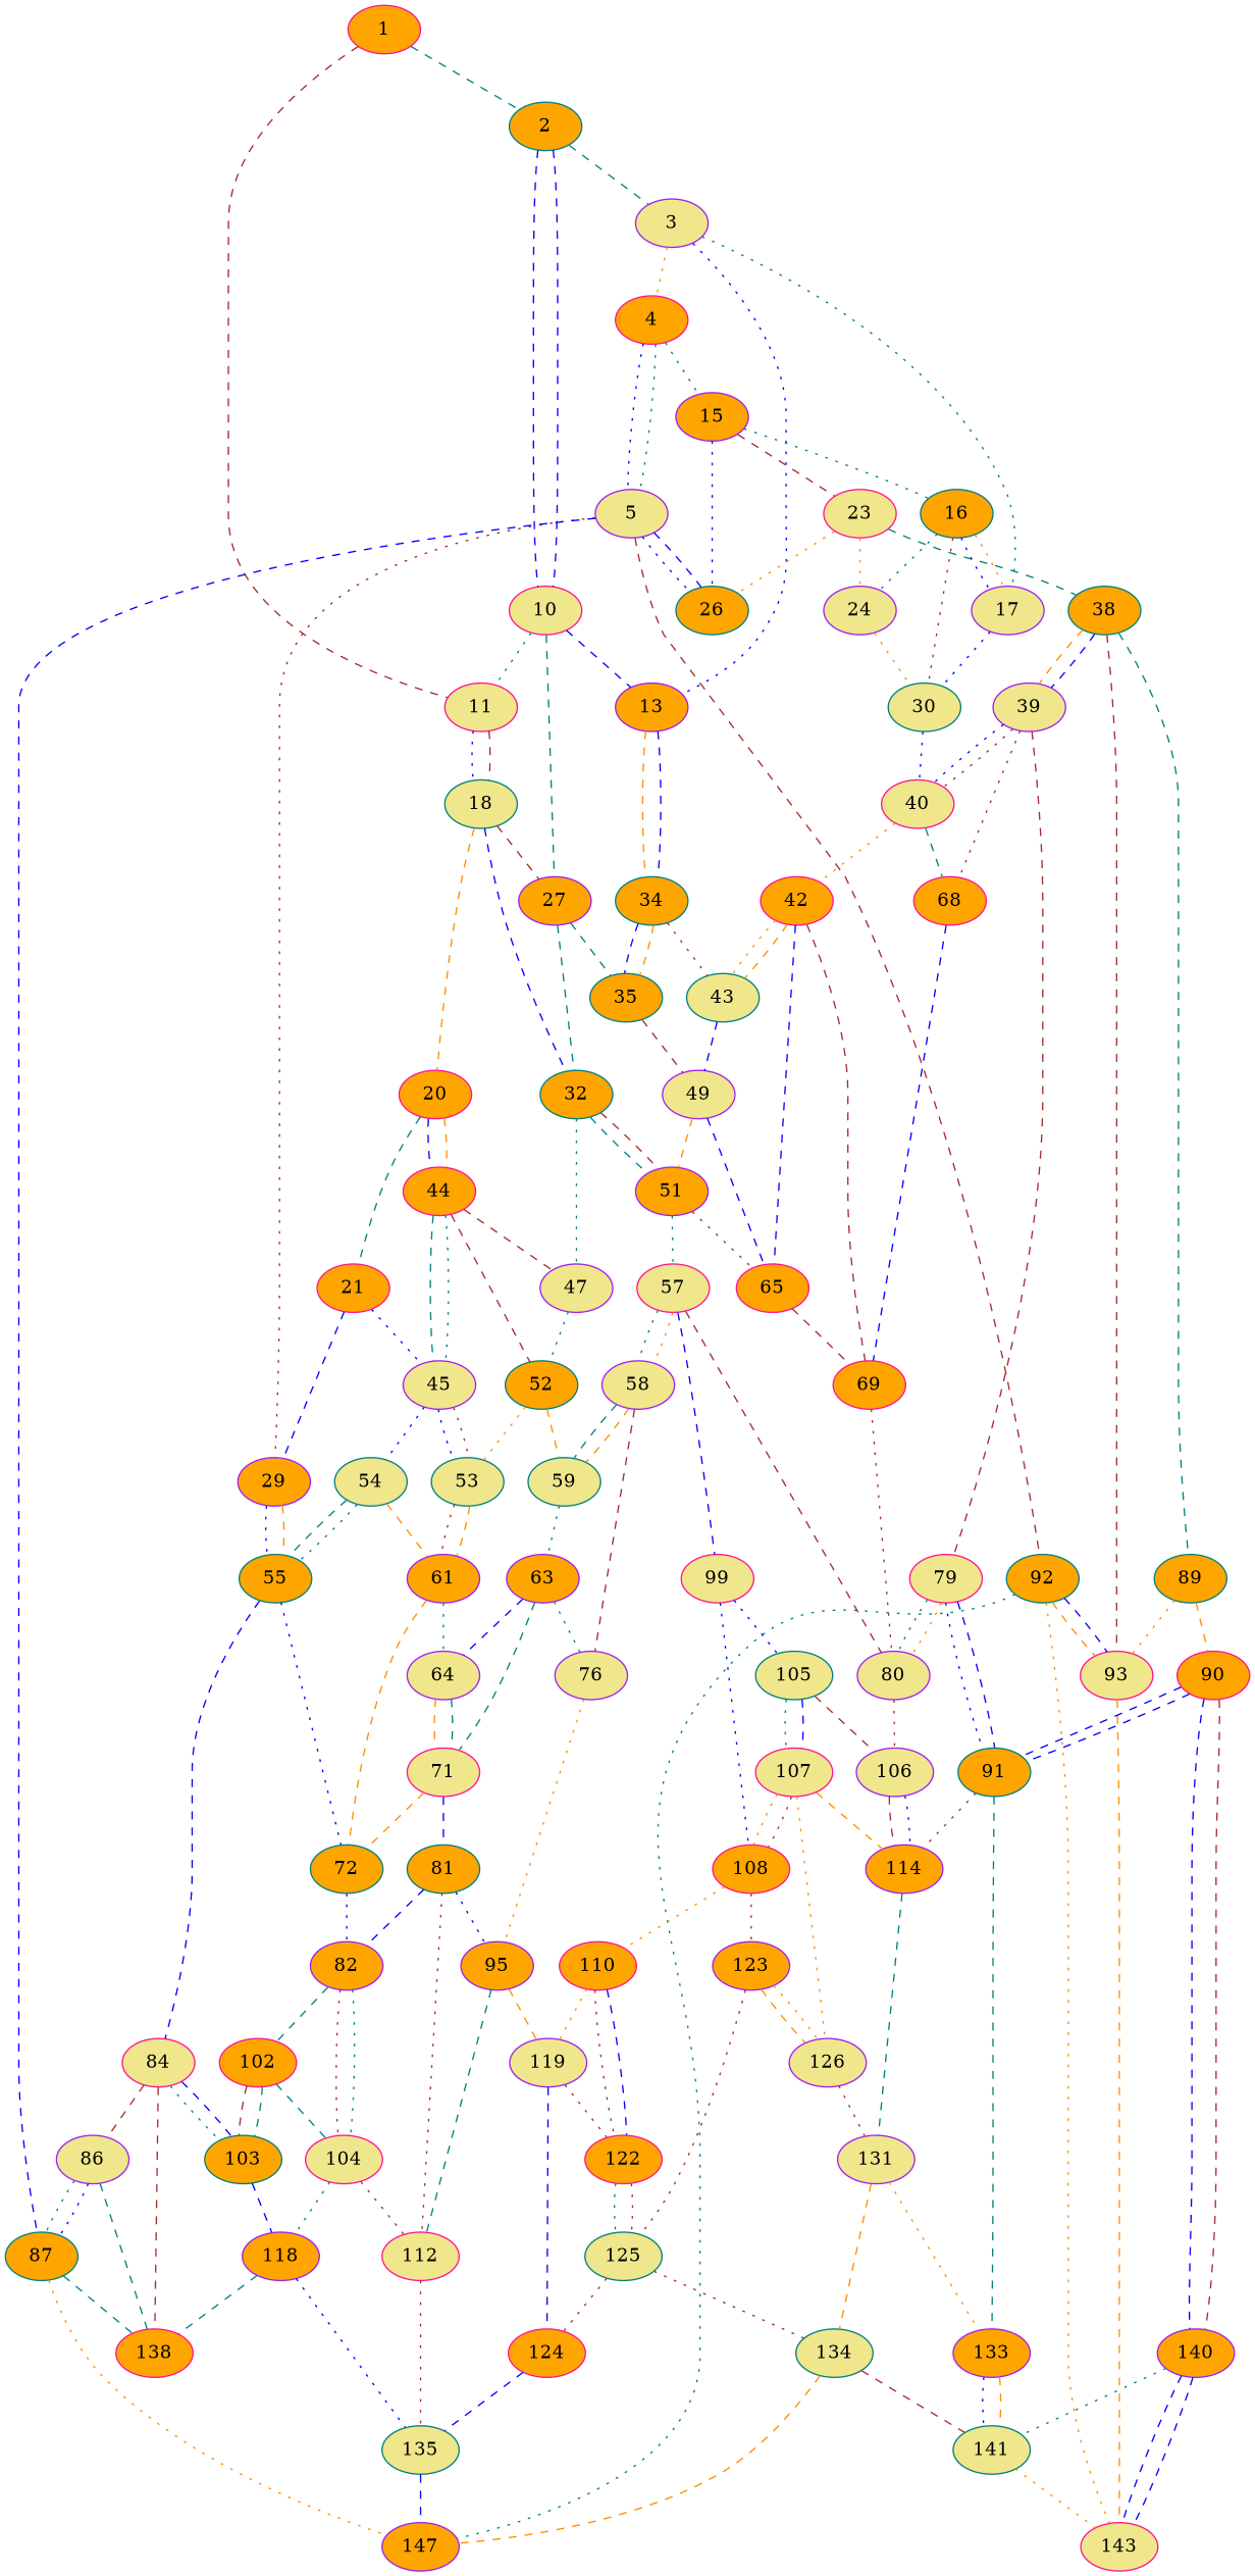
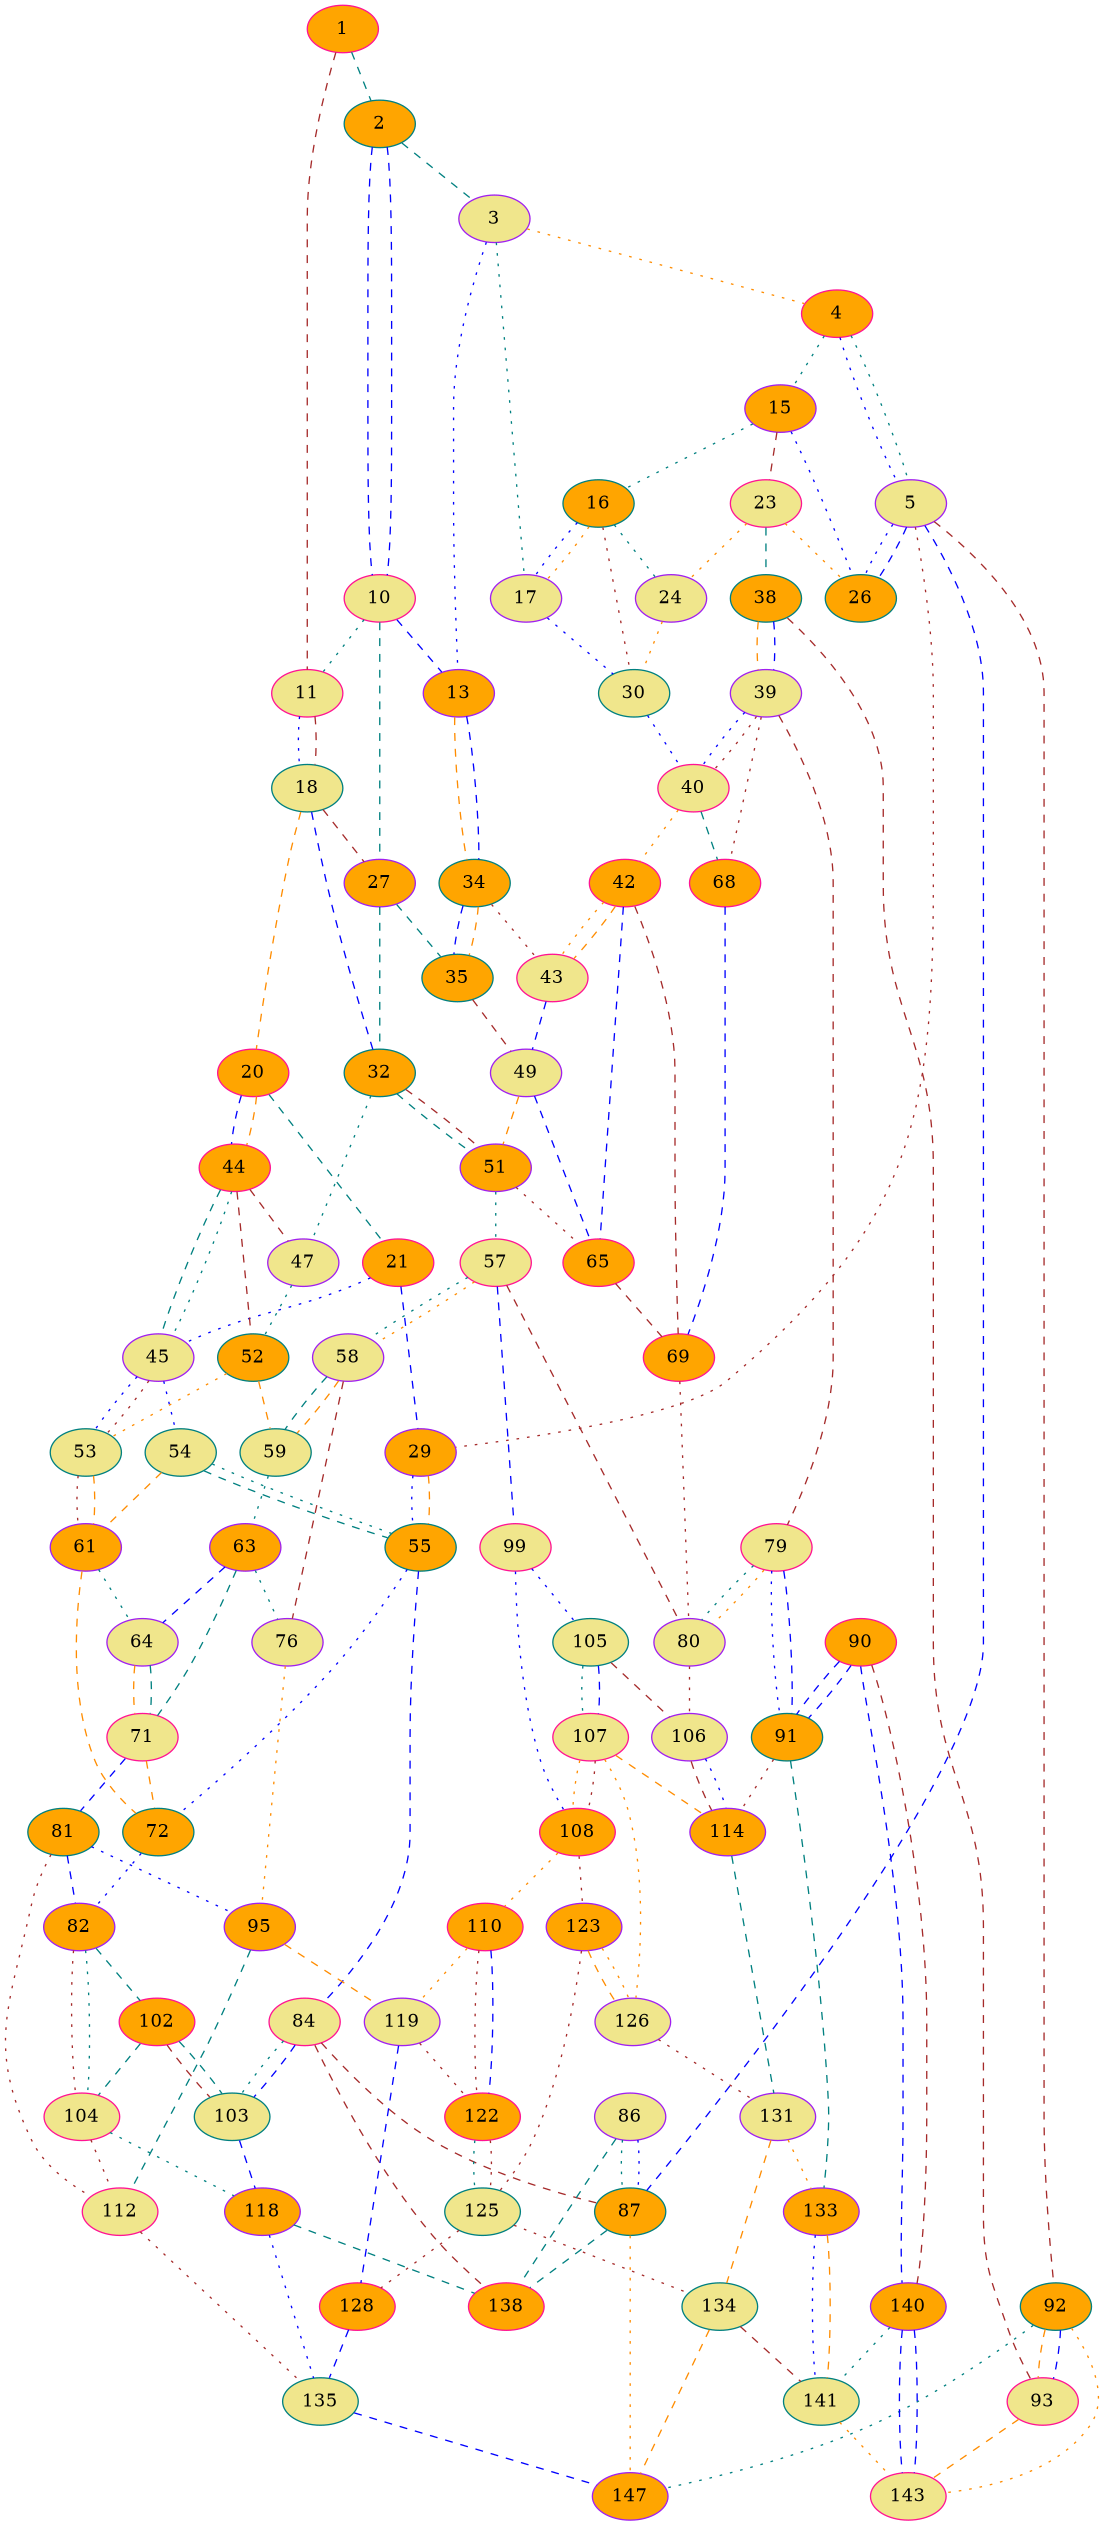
  graph {
    node [color=purple fillcolor=orange style=filled]
    edge [color=blue style=dashed]
    1 [color=deeppink super="+8"]
    2 [color=teal]
    11 [color=deeppink fillcolor=khaki]
    3 [fillcolor=khaki super="+12"]
    10 [color=deeppink fillcolor=khaki super="+14"]
    18 [color=teal fillcolor=khaki super="+19"]
    4 [color=deeppink]
    13
    17 [fillcolor=khaki]
    27 [super="+31"]
    5 [fillcolor=khaki super="+6"]
    15 [super="+22"]
    34 [color=teal]
    30 [color=teal fillcolor=khaki super="+37"]
    26 [color=teal]
    29
    87 [color=teal super="+146"]
    92 [color=teal]
    16 [color=teal super="+25"]
    23 [color=deeppink fillcolor=khaki super="+36"]
    55 [color=teal super="+78"]
    138 [color=deeppink super="+139"]
    147 [super="+148"]
    93 [color=deeppink fillcolor=khaki super="+142"]
    143 [color=deeppink fillcolor=khaki super="+149"]
    21 [color=deeppink super="+28"]
    45 [fillcolor=khaki super="+46"]
    32 [color=teal super="+33"]
    35 [color=teal]
    20 [color=deeppink]
-   43 [color=teal fillcolor=khaki]
+   43 [color=deeppink fillcolor=khaki]
    24 [fillcolor=khaki]
    38 [color=teal super="+88"]
    40 [color=deeppink fillcolor=khaki super="+41"]
    44 [color=deeppink super="+48"]
    47 [fillcolor=khaki]
    51 [super="+56"]
    52 [color=teal super="+60"]
    53 [color=teal fillcolor=khaki]
    54 [color=teal fillcolor=khaki]
    39 [fillcolor=khaki super="+70"]
-   89 [color=teal]
    49 [fillcolor=khaki super="+50"]
    72 [color=teal super="+77"]
    84 [color=deeppink fillcolor=khaki super="+85"]
    68 [color=deeppink]
    42 [color=deeppink super="+66"]
    65 [color=deeppink super="+67"]
    57 [color=deeppink fillcolor=khaki super="+98"]
    79 [color=deeppink fillcolor=khaki]
    90 [color=deeppink]
    69 [color=deeppink super="+73"]
    80 [fillcolor=khaki super="+97"]
    91 [color=teal super="+117"]
    59 [color=teal fillcolor=khaki]
    61 [super="+62"]
    58 [fillcolor=khaki]
    99 [color=deeppink fillcolor=khaki super="+100"]
    63 [super="+74"]
    64 [fillcolor=khaki]
    82 [super="+83"]
    86 [fillcolor=khaki]
-   103 [color=teal]
+   103 [color=teal fillcolor=khaki]
    76 [fillcolor=khaki super="+94"]
    106 [fillcolor=khaki]
    105 [color=teal fillcolor=khaki]
    108 [color=deeppink super="+109"]
    95 [super="+121"]
    71 [color=deeppink fillcolor=khaki super="+75"]
    81 [color=teal super="+96"]
    112 [color=deeppink fillcolor=khaki super="+130"]
    102 [color=deeppink]
    104 [color=deeppink fillcolor=khaki super="+113"]
    119 [fillcolor=khaki super="+120"]
    114 [super="+115"]
    133
    135 [color=teal fillcolor=khaki super="+137"]
    118 [super="+136"]
    140
    141 [color=teal fillcolor=khaki super="+144"]
    131 [fillcolor=khaki super="+132"]
    122 [color=deeppink]
-   128 [color=deeppink label=124]
+   128 [color=deeppink]
    107 [color=deeppink fillcolor=khaki super="+116"]
    110 [color=deeppink super="+111"]
    123 [super="+124"]
    126 [fillcolor=khaki super="+129"]
    125 [color=teal fillcolor=khaki super="+127"]
    134 [color=teal fillcolor=khaki super="+145"]
    1 -- 2 [color=teal]
    1 -- 11 [color=brown]
    2 -- 3 [color=teal]
    2 -- 10
    2 -- 10
    11 -- 18 [style=dotted]
    11 -- 18 [color=brown]
    3 -- 4 [color=darkorange style=dotted]
    3 -- 13 [style=dotted]
    3 -- 17 [color=teal style=dotted]
    10 -- 11 [color=teal style=dotted]
    10 -- 13
    10 -- 27 [color=teal]
    18 -- 27 [color=brown]
    18 -- 32
    18 -- 20 [color=darkorange]
    4 -- 5 [style=dotted]
    4 -- 5 [color=teal style=dotted]
    4 -- 15 [color=teal style=dotted]
    13 -- 34 [color=darkorange]
    13 -- 34
    17 -- 30 [style=dotted]
    27 -- 32 [color=teal]
    27 -- 35 [color=teal]
    5 -- 26 [style=dotted]
    5 -- 26
    5 -- 29 [color=brown style=dotted]
    5 -- 87
    5 -- 92 [color=brown]
    15 -- 26 [style=dotted]
    15 -- 16 [color=teal style=dotted]
    15 -- 23 [color=brown]
    34 -- 35
    34 -- 35 [color=darkorange]
    34 -- 43 [color=brown style=dotted]
    30 -- 40 [style=dotted]
    29 -- 55 [style=dotted]
    29 -- 55 [color=darkorange]
    87 -- 138 [color=teal]
    87 -- 147 [color=darkorange style=dotted weight=2]
    92 -- 147 [color=teal style=dotted]
    92 -- 93 [color=darkorange]
    92 -- 93
    92 -- 143 [color=darkorange style=dotted]
    16 -- 17 [style=dotted]
    16 -- 17 [color=darkorange style=dotted]
    16 -- 30 [color=brown style=dotted]
    16 -- 24 [color=teal style=dotted]
    23 -- 26 [color=darkorange style=dotted]
    23 -- 24 [color=darkorange style=dotted]
    23 -- 38 [color=teal]
    55 -- 72 [style=dotted]
    55 -- 84
    93 -- 143 [color=darkorange]
    21 -- 29
    21 -- 45 [style=dotted]
    45 -- 53 [style=dotted]
    45 -- 53 [color=brown style=dotted]
    45 -- 54 [style=dotted]
    32 -- 47 [color=teal style=dotted]
    32 -- 51 [color=teal]
    32 -- 51 [color=brown]
    35 -- 49 [color=brown]
    20 -- 21 [color=teal]
    20 -- 44
    20 -- 44 [color=darkorange]
    43 -- 49
    24 -- 30 [color=darkorange style=dotted]
    38 -- 93 [color=brown]
    38 -- 39 [color=darkorange]
    38 -- 39
-   38 -- 89 [color=teal]
    40 -- 68 [color=teal]
    40 -- 42 [color=darkorange style=dotted]
    44 -- 45 [color=teal]
    44 -- 45 [color=teal style=dotted]
    44 -- 47 [color=brown]
    44 -- 52 [color=brown]
    47 -- 52 [color=teal style=dotted]
    51 -- 65 [color=brown style=dotted]
    51 -- 57 [color=teal style=dotted]
    52 -- 53 [color=darkorange style=dotted]
    52 -- 59 [color=darkorange]
    53 -- 61 [color=brown style=dotted]
    53 -- 61 [color=darkorange]
    54 -- 55 [color=teal]
    54 -- 55 [color=teal style=dotted]
    54 -- 61 [color=darkorange]
    39 -- 40 [style=dotted]
    39 -- 40 [color=brown style=dotted]
    39 -- 68 [color=brown style=dotted]
    39 -- 79 [color=brown]
-   89 -- 93 [color=darkorange style=dotted]
-   89 -- 90 [color=darkorange]
    49 -- 51 [color=darkorange]
    49 -- 65
    72 -- 82 [style=dotted]
    84 -- 138 [color=brown]
-   84 -- 86 [color=brown]
+   84 -- 87 [color=brown]
    84 -- 103 [color=teal style=dotted]
    84 -- 103
    68 -- 69
    42 -- 43 [color=darkorange style=dotted]
    42 -- 43 [color=darkorange]
    42 -- 65
    42 -- 69 [color=brown]
    65 -- 69 [color=brown]
    57 -- 80 [color=brown]
    57 -- 58 [color=teal style=dotted]
    57 -- 58 [color=darkorange style=dotted]
    57 -- 99
    79 -- 80 [color=teal style=dotted]
    79 -- 80 [color=darkorange style=dotted]
    79 -- 91 [style=dotted]
    79 -- 91
    90 -- 91
    90 -- 91
    90 -- 140
    90 -- 140 [color=brown]
    69 -- 80 [color=brown style=dotted]
    80 -- 106 [color=brown style=dotted]
    91 -- 114 [color=brown style=dotted]
    91 -- 133 [color=teal]
    59 -- 63 [color=teal style=dotted]
    61 -- 72 [color=darkorange]
    61 -- 64 [color=teal style=dotted]
    58 -- 59 [color=teal]
    58 -- 59 [color=darkorange]
    58 -- 76 [color=brown]
    99 -- 105 [style=dotted]
    99 -- 108 [style=dotted]
    63 -- 64
    63 -- 76 [color=teal style=dotted]
    63 -- 71 [color=teal]
    64 -- 71 [color=darkorange]
    64 -- 71 [color=teal]
    82 -- 102 [color=teal]
    82 -- 104 [color=brown style=dotted]
    82 -- 104 [color=teal style=dotted]
    86 -- 87 [color=teal style=dotted]
    86 -- 87 [style=dotted]
    86 -- 138 [color=teal]
    103 -- 118
    76 -- 95 [color=darkorange style=dotted]
    106 -- 114 [color=brown]
    106 -- 114 [style=dotted]
    105 -- 106 [color=brown]
    105 -- 107 [color=teal style=dotted]
    105 -- 107
    108 -- 110 [color=darkorange style=dotted]
    108 -- 123 [color=brown style=dotted]
    95 -- 112 [color=teal]
    95 -- 119 [color=darkorange]
    71 -- 72 [color=darkorange]
    71 -- 81
    81 -- 82
    81 -- 95 [style=dotted]
    81 -- 112 [color=brown style=dotted]
    112 -- 135 [color=brown style=dotted]
    102 -- 103 [color=brown]
    102 -- 103 [color=teal]
    102 -- 104 [color=teal]
    104 -- 112 [color=brown style=dotted]
    104 -- 118 [color=teal style=dotted]
    119 -- 122 [color=brown style=dotted]
    119 -- 128
    114 -- 131 [color=teal]
    133 -- 141 [style=dotted]
    133 -- 141 [color=darkorange]
    135 -- 147
    118 -- 138 [color=teal]
    118 -- 135 [style=dotted]
    140 -- 143
    140 -- 143
    140 -- 141 [color=teal style=dotted]
    141 -- 143 [color=darkorange style=dotted]
    131 -- 133 [color=darkorange style=dotted]
    131 -- 134 [color=darkorange]
    122 -- 125 [color=teal style=dotted]
    122 -- 125 [color=brown style=dotted]
    128 -- 135
    107 -- 108 [color=darkorange style=dotted]
    107 -- 108 [color=brown style=dotted]
    107 -- 114 [color=darkorange]
    107 -- 126 [color=darkorange style=dotted]
    110 -- 119 [color=darkorange style=dotted]
    110 -- 122 [color=brown style=dotted]
    110 -- 122
    123 -- 126 [color=darkorange weight=2]
    123 -- 126 [color=darkorange style=dotted]
    123 -- 125 [color=brown style=dotted]
    126 -- 131 [color=brown style=dotted]
    125 -- 128 [color=brown style=dotted]
    125 -- 134 [color=brown style=dotted]
    134 -- 147 [color=darkorange]
    134 -- 141 [color=brown]
  }
